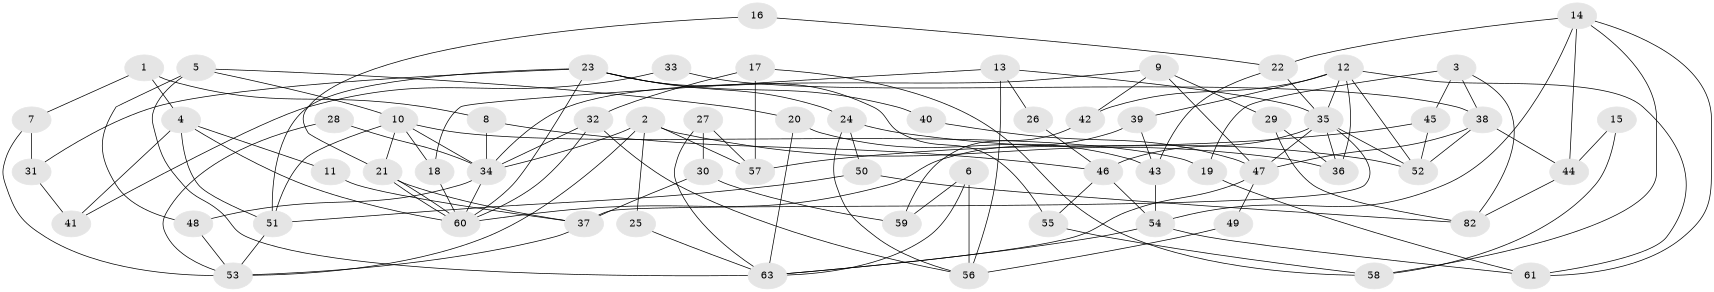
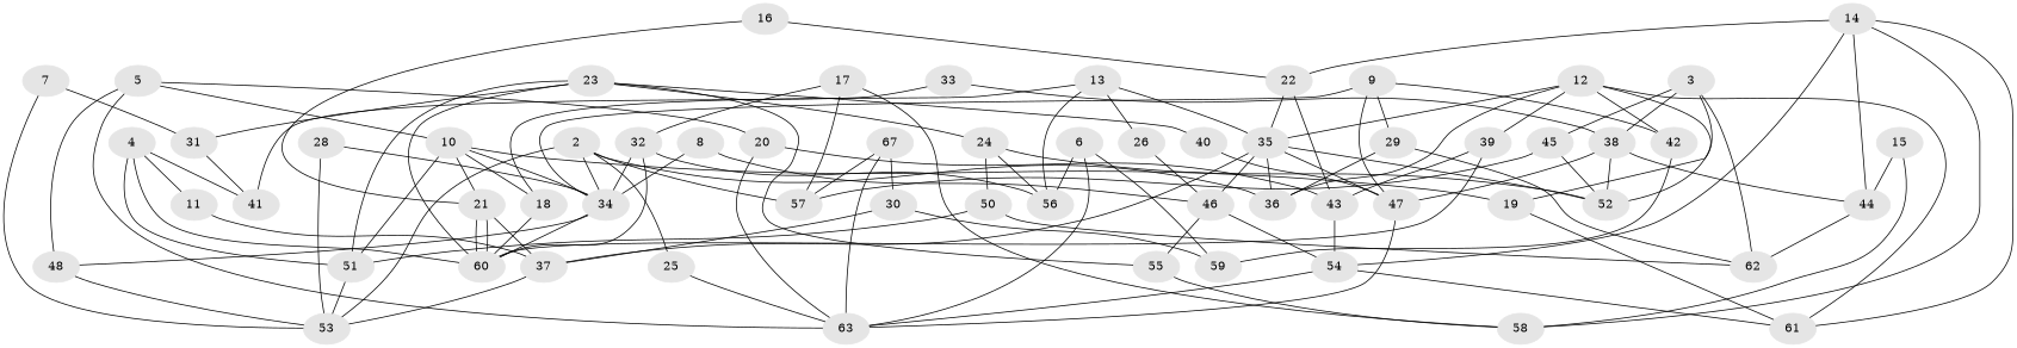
  graph {
    node [color=gray90 style=filled]
-   1
    4
    7
    8
    11
    41
    51
    60
    53
    31
    34
    46
    2
    25
    36
    57
    63
    48
    3
    19
    38
    45
-   62 [label=82]
+   62
    61
    47
    52
    44
    37
    5
    10
    20
    18
    21
    43
    6
    56
    59
    54
    55
    9
    29
    42
-   49
    12
    35
    39
    13
    26
    14
    22
    58
    15
    16
    17
    32
    23
    24
    40
    50
-   27
+   27 [label=67]
    30
    28
    33
-   1 -- 4
-   1 -- 7
-   1 -- 8
    4 -- 11
    4 -- 41
    4 -- 51
    4 -- 60
    7 -- 53
    7 -- 31
    8 -- 34
    8 -- 46
    11 -- 37
    51 -- 53
    31 -- 41
    34 -- 60
    34 -- 48
    46 -- 54
    46 -- 55
    2 -- 53
    2 -- 34
    2 -- 25
    2 -- 36
    2 -- 57
    25 -- 63
    48 -- 53
    3 -- 19
    3 -- 38
    3 -- 45
    3 -- 62
    19 -- 61
    38 -- 47
    38 -- 52
    38 -- 44
    45 -- 57
    45 -- 52
    47 -- 63
-   47 -- 49
    44 -- 62
    37 -- 53
    5 -- 63
    5 -- 48
    5 -- 10
    5 -- 20
    10 -- 51
    10 -- 34
    10 -- 19
    10 -- 18
    10 -- 21
    20 -- 63
    20 -- 43
    18 -- 60
    21 -- 60
    21 -- 60
    21 -- 37
    43 -- 54
    6 -- 63
    6 -- 56
    6 -- 59
    54 -- 63
    54 -- 61
    55 -- 58
    9 -- 34
    9 -- 47
    9 -- 29
    9 -- 42
    29 -- 36
    29 -- 62
    42 -- 59
-   49 -- 56
    12 -- 36
    12 -- 61
    12 -- 52
    12 -- 42
    12 -- 35
    12 -- 39
    35 -- 46
    35 -- 36
    35 -- 47
    35 -- 52
    35 -- 37
    39 -- 60
    39 -- 43
    13 -- 18
    13 -- 56
    13 -- 35
    13 -- 26
    26 -- 46
    14 -- 61
    14 -- 44
    14 -- 54
    14 -- 22
    14 -- 58
    22 -- 43
    22 -- 35
    15 -- 44
    15 -- 58
    16 -- 21
    16 -- 22
    17 -- 57
    17 -- 58
    17 -- 32
    32 -- 60
    32 -- 34
    32 -- 56
    23 -- 51
    23 -- 60
    23 -- 31
    23 -- 55
    23 -- 24
    23 -- 40
    24 -- 52
    24 -- 56
    24 -- 50
    40 -- 47
    50 -- 51
    50 -- 62
    27 -- 57
    27 -- 63
    27 -- 30
    30 -- 37
    30 -- 59
    28 -- 53
    28 -- 34
    33 -- 41
    33 -- 38
  }
